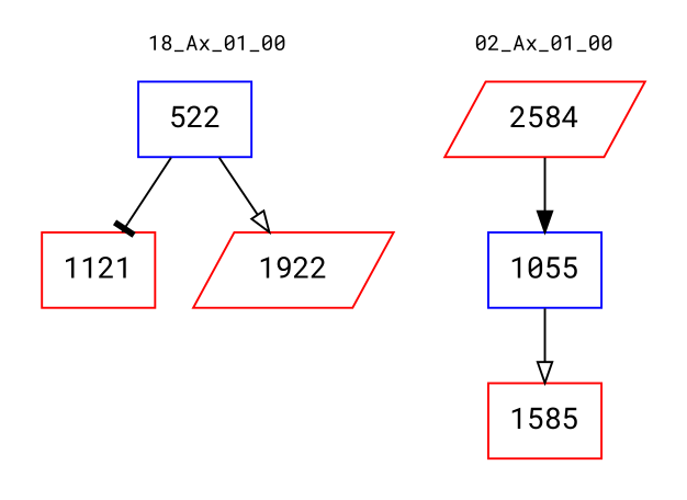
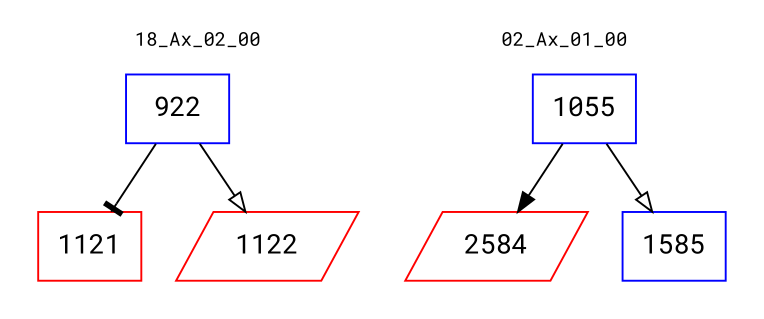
  digraph {
    fontname="Roboto Mono"
    node [color=red fontname="Roboto Mono" shape=box]
    edge [arrowhead=onormal color=black fontname="Roboto Mono"]
-   n1 [color=blue label=522]
+   n1 [color=blue label=922]
    n2 [label=1121]
-   n3 [label=1922 shape=parallelogram]
+   n3 [label=1122 shape=parallelogram]
    n4 [color=blue label=1055]
    n5 [label=2584 shape=parallelogram]
-   n6 [label=1585]
+   n6 [color=blue label=1585]
    subgraph cluster_1 {
      color=white
      fontsize=10
-     label="18_Ax_01_00"
+     label="18_Ax_02_00"
      n1
      n2
      n3
    }
    subgraph cluster_2 {
      color=white
      fontsize=10
      label="02_Ax_01_00"
      n4
      n5
      n6
    }
    n1 -> n2 [arrowhead=tee]
    n1 -> n3
-   n5 -> n4 [arrowhead=normal]
+   n4 -> n5 [arrowhead=normal]
    n4 -> n6
  }
